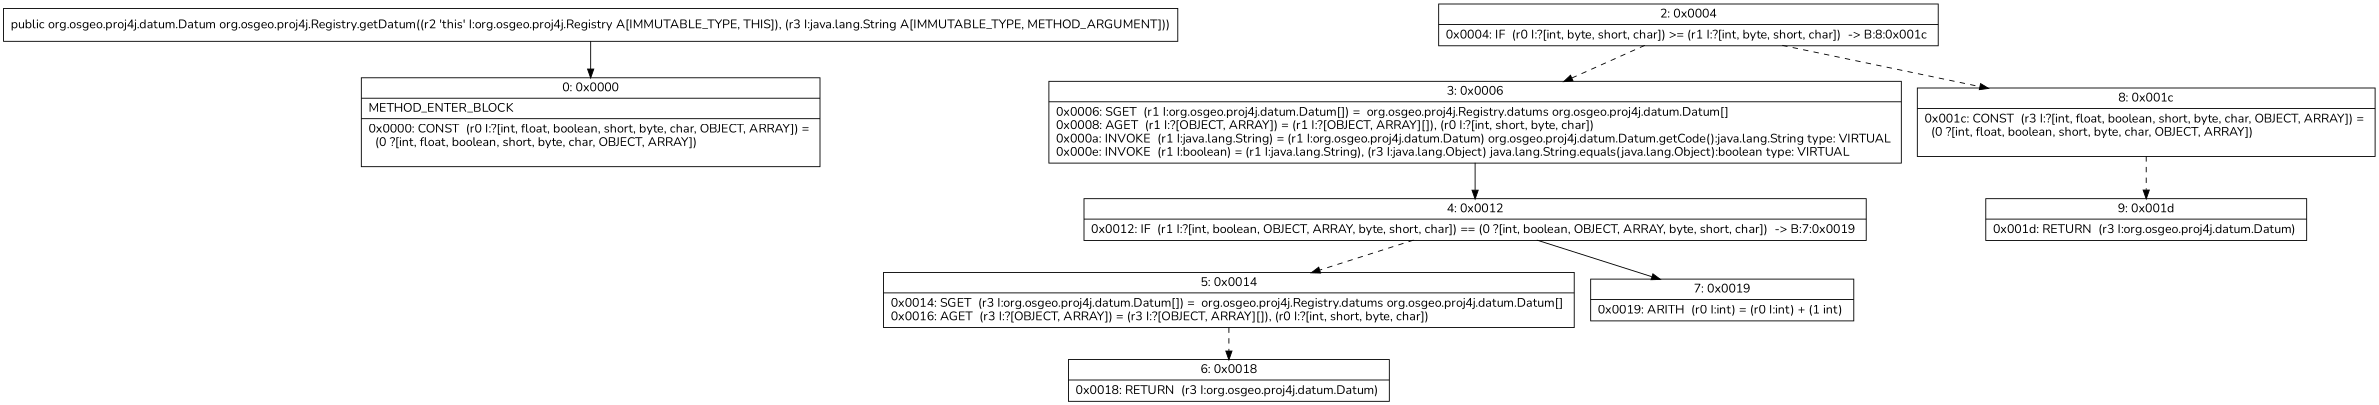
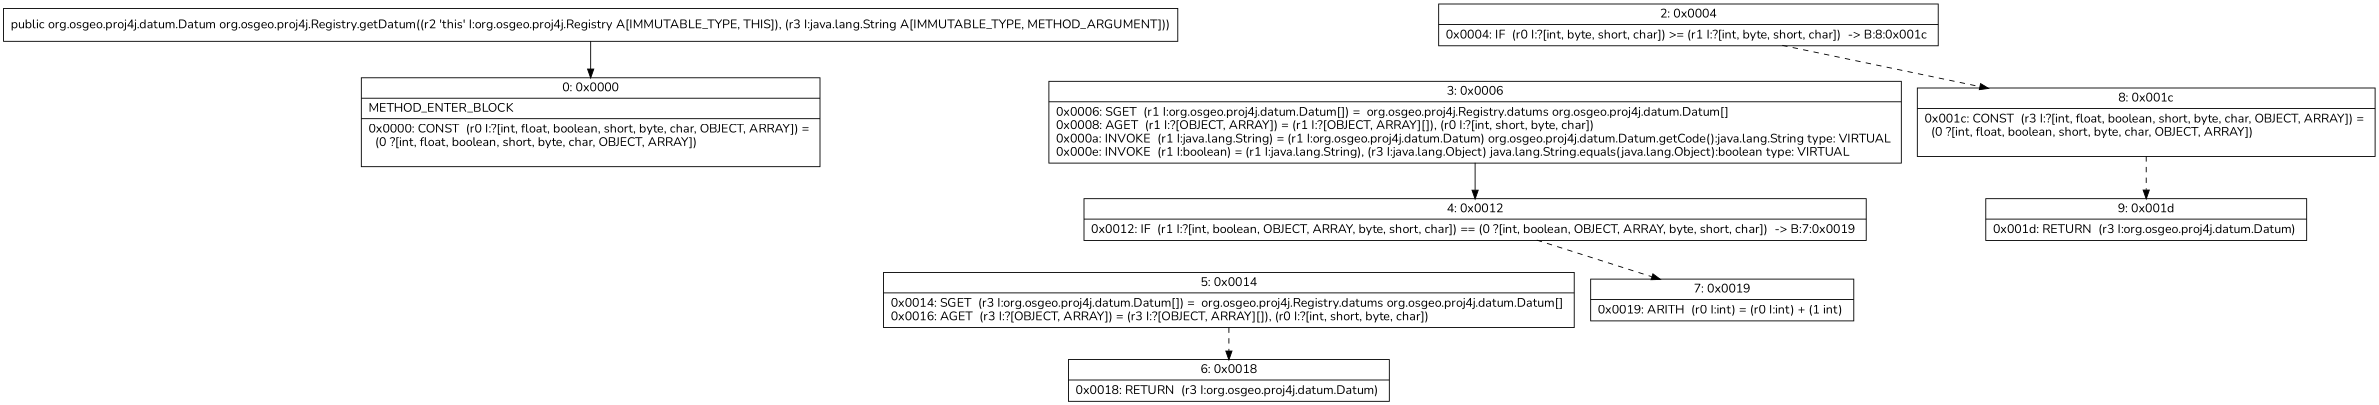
  digraph {
    fontname=Nunito
    node [fontname=Nunito shape=record]
    edge [fontname=Nunito style=dashed]
    n1 [label="{0\:\ 0x0000|METHOD_ENTER_BLOCK\l|0x0000: CONST  (r0 I:?[int, float, boolean, short, byte, char, OBJECT, ARRAY]) = \l  (0 ?[int, float, boolean, short, byte, char, OBJECT, ARRAY])\l \l}"]
    n2 [label="{2\:\ 0x0004|0x0004: IF  (r0 I:?[int, byte, short, char]) \>= (r1 I:?[int, byte, short, char])  \-\> B:8:0x001c \l}"]
    n3 [label="{3\:\ 0x0006|0x0006: SGET  (r1 I:org.osgeo.proj4j.datum.Datum[]) =  org.osgeo.proj4j.Registry.datums org.osgeo.proj4j.datum.Datum[] \l0x0008: AGET  (r1 I:?[OBJECT, ARRAY]) = (r1 I:?[OBJECT, ARRAY][]), (r0 I:?[int, short, byte, char]) \l0x000a: INVOKE  (r1 I:java.lang.String) = (r1 I:org.osgeo.proj4j.datum.Datum) org.osgeo.proj4j.datum.Datum.getCode():java.lang.String type: VIRTUAL \l0x000e: INVOKE  (r1 I:boolean) = (r1 I:java.lang.String), (r3 I:java.lang.Object) java.lang.String.equals(java.lang.Object):boolean type: VIRTUAL \l}"]
    n4 [label="{8\:\ 0x001c|0x001c: CONST  (r3 I:?[int, float, boolean, short, byte, char, OBJECT, ARRAY]) = \l  (0 ?[int, float, boolean, short, byte, char, OBJECT, ARRAY])\l \l}"]
    n5 [label="{4\:\ 0x0012|0x0012: IF  (r1 I:?[int, boolean, OBJECT, ARRAY, byte, short, char]) == (0 ?[int, boolean, OBJECT, ARRAY, byte, short, char])  \-\> B:7:0x0019 \l}"]
    n6 [label="{9\:\ 0x001d|0x001d: RETURN  (r3 I:org.osgeo.proj4j.datum.Datum) \l}"]
    n7 [label="{5\:\ 0x0014|0x0014: SGET  (r3 I:org.osgeo.proj4j.datum.Datum[]) =  org.osgeo.proj4j.Registry.datums org.osgeo.proj4j.datum.Datum[] \l0x0016: AGET  (r3 I:?[OBJECT, ARRAY]) = (r3 I:?[OBJECT, ARRAY][]), (r0 I:?[int, short, byte, char]) \l}"]
    n8 [label="{7\:\ 0x0019|0x0019: ARITH  (r0 I:int) = (r0 I:int) + (1 int) \l}"]
    n9 [label="{6\:\ 0x0018|0x0018: RETURN  (r3 I:org.osgeo.proj4j.datum.Datum) \l}"]
    n10 [label="{public org.osgeo.proj4j.datum.Datum org.osgeo.proj4j.Registry.getDatum((r2 'this' I:org.osgeo.proj4j.Registry A[IMMUTABLE_TYPE, THIS]), (r3 I:java.lang.String A[IMMUTABLE_TYPE, METHOD_ARGUMENT])) }"]
-   n2 -> n3
    n2 -> n4
    n3 -> n5 [style=""]
    n4 -> n6
-   n5 -> n7
-   n5 -> n8 [style=""]
+   n5 -> n8
    n7 -> n9
    n10 -> n1 [style=""]
  }
